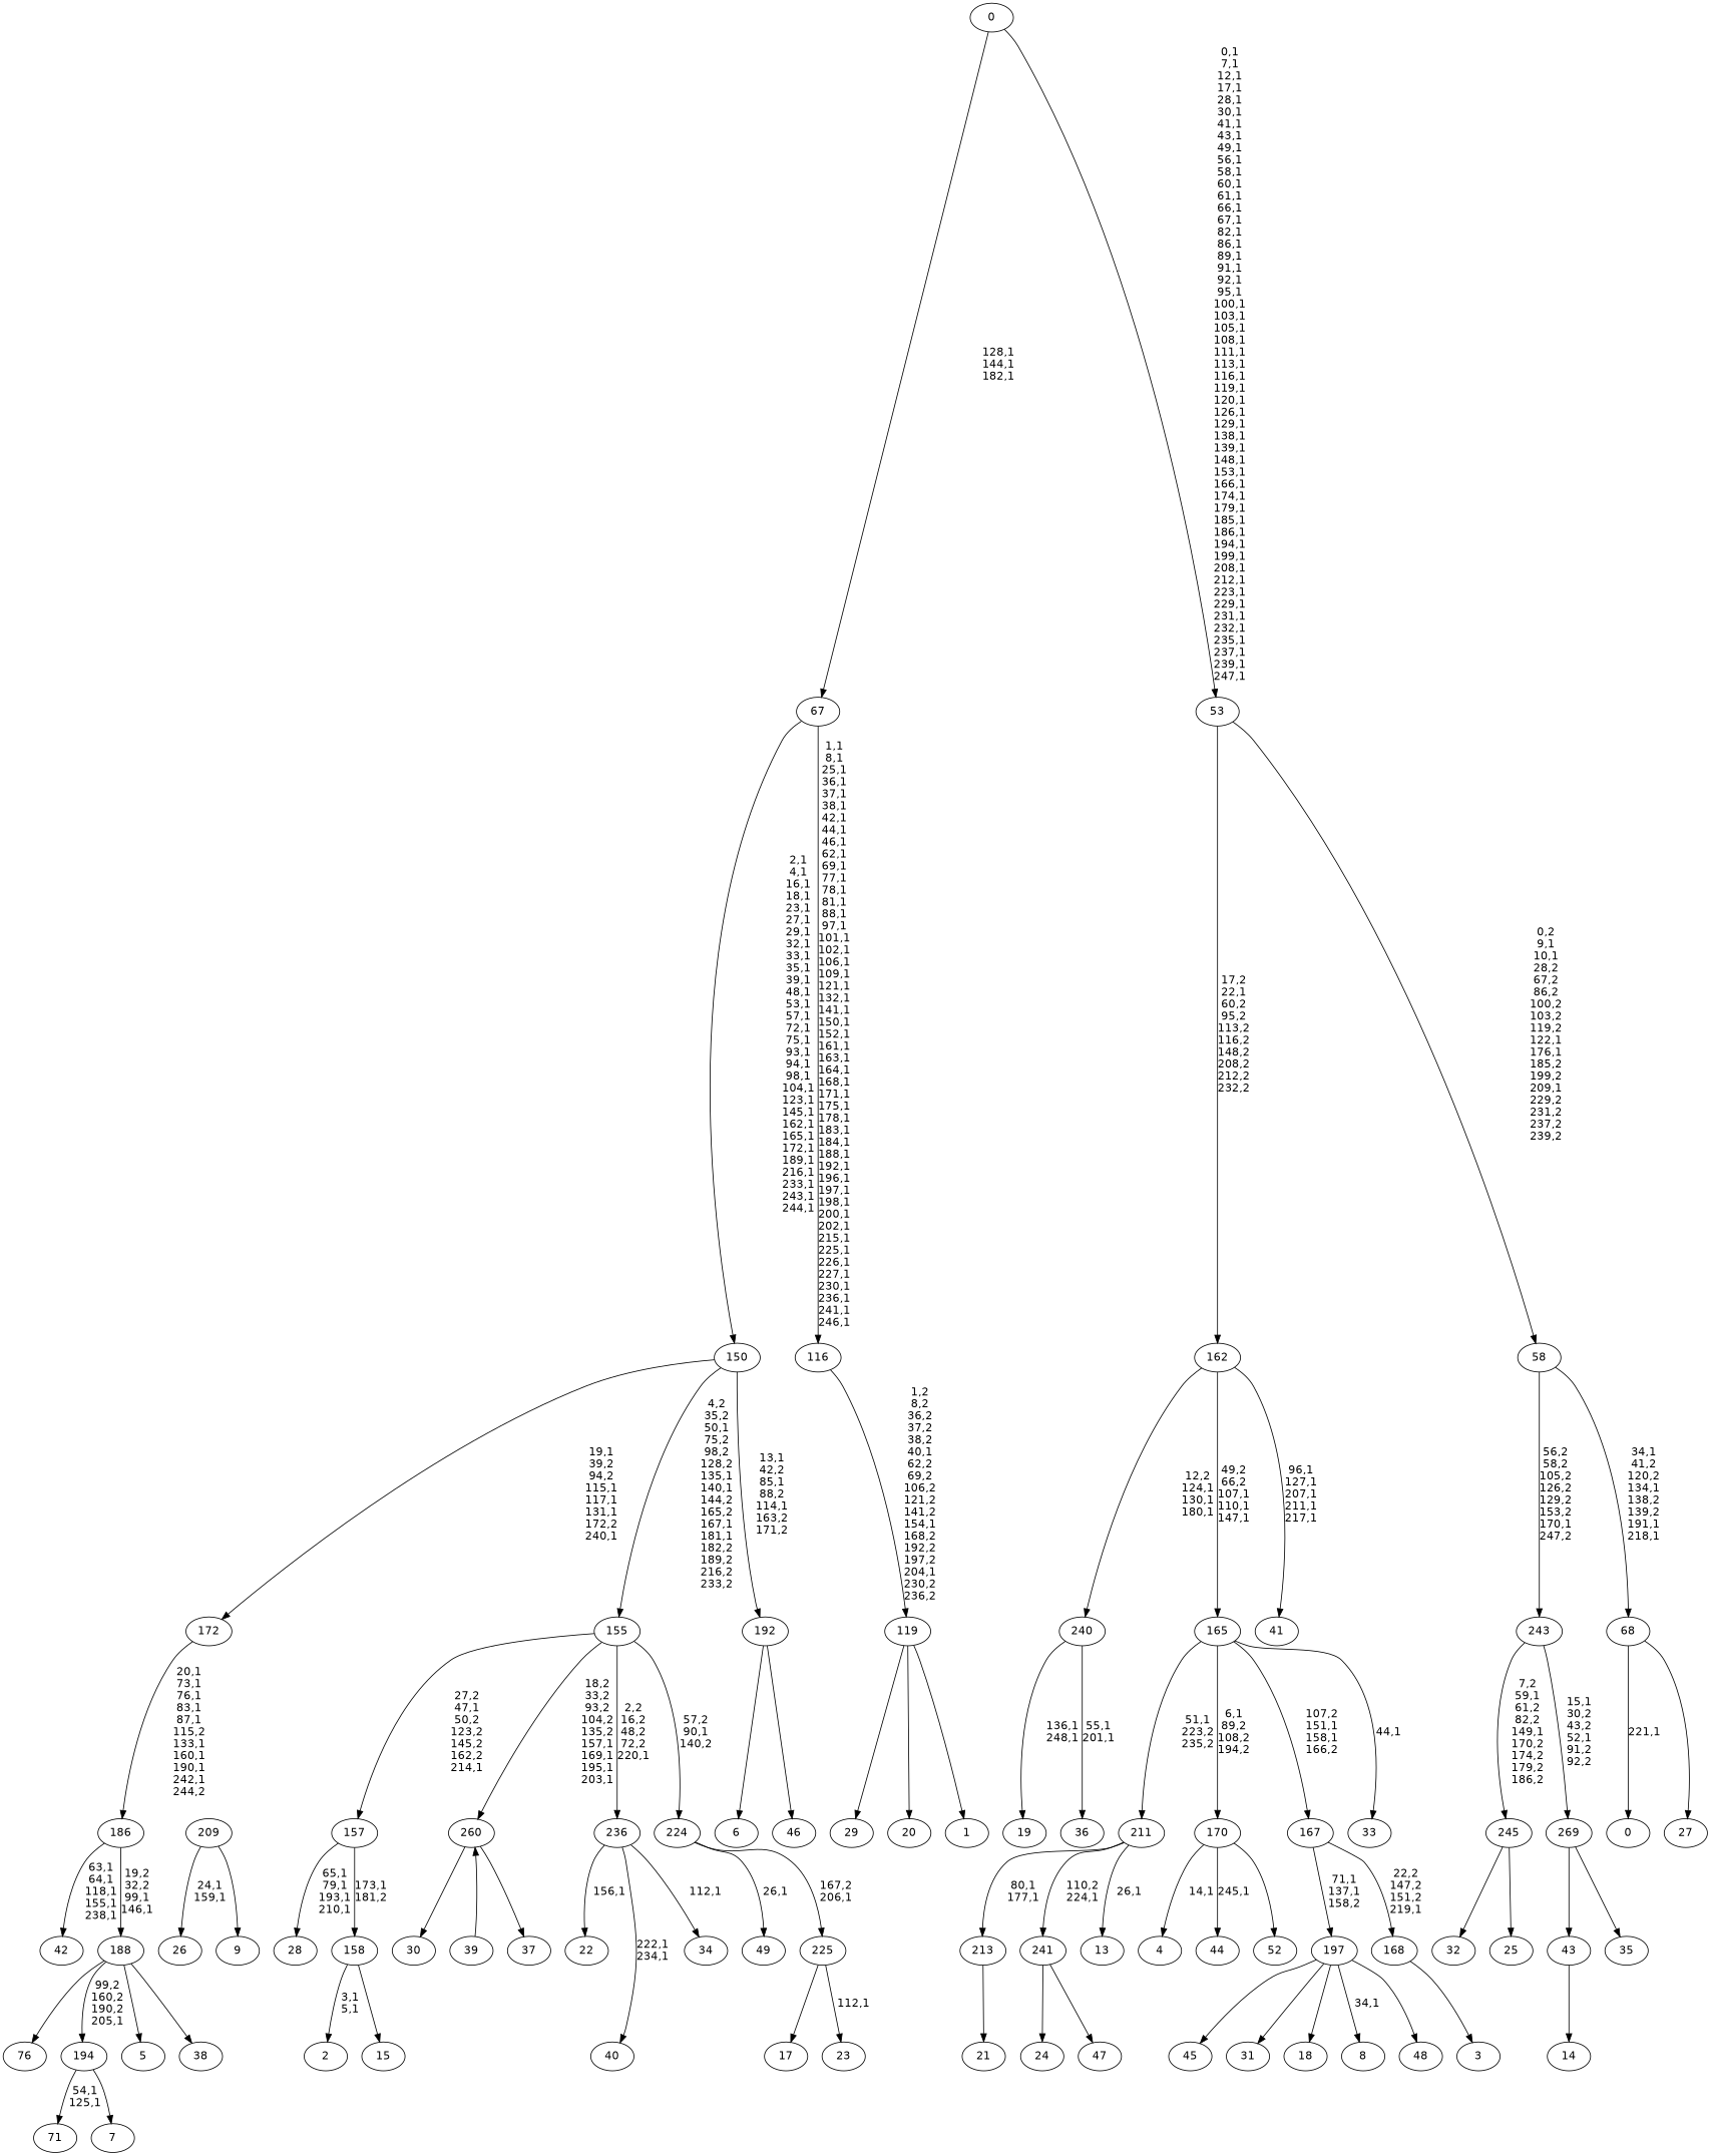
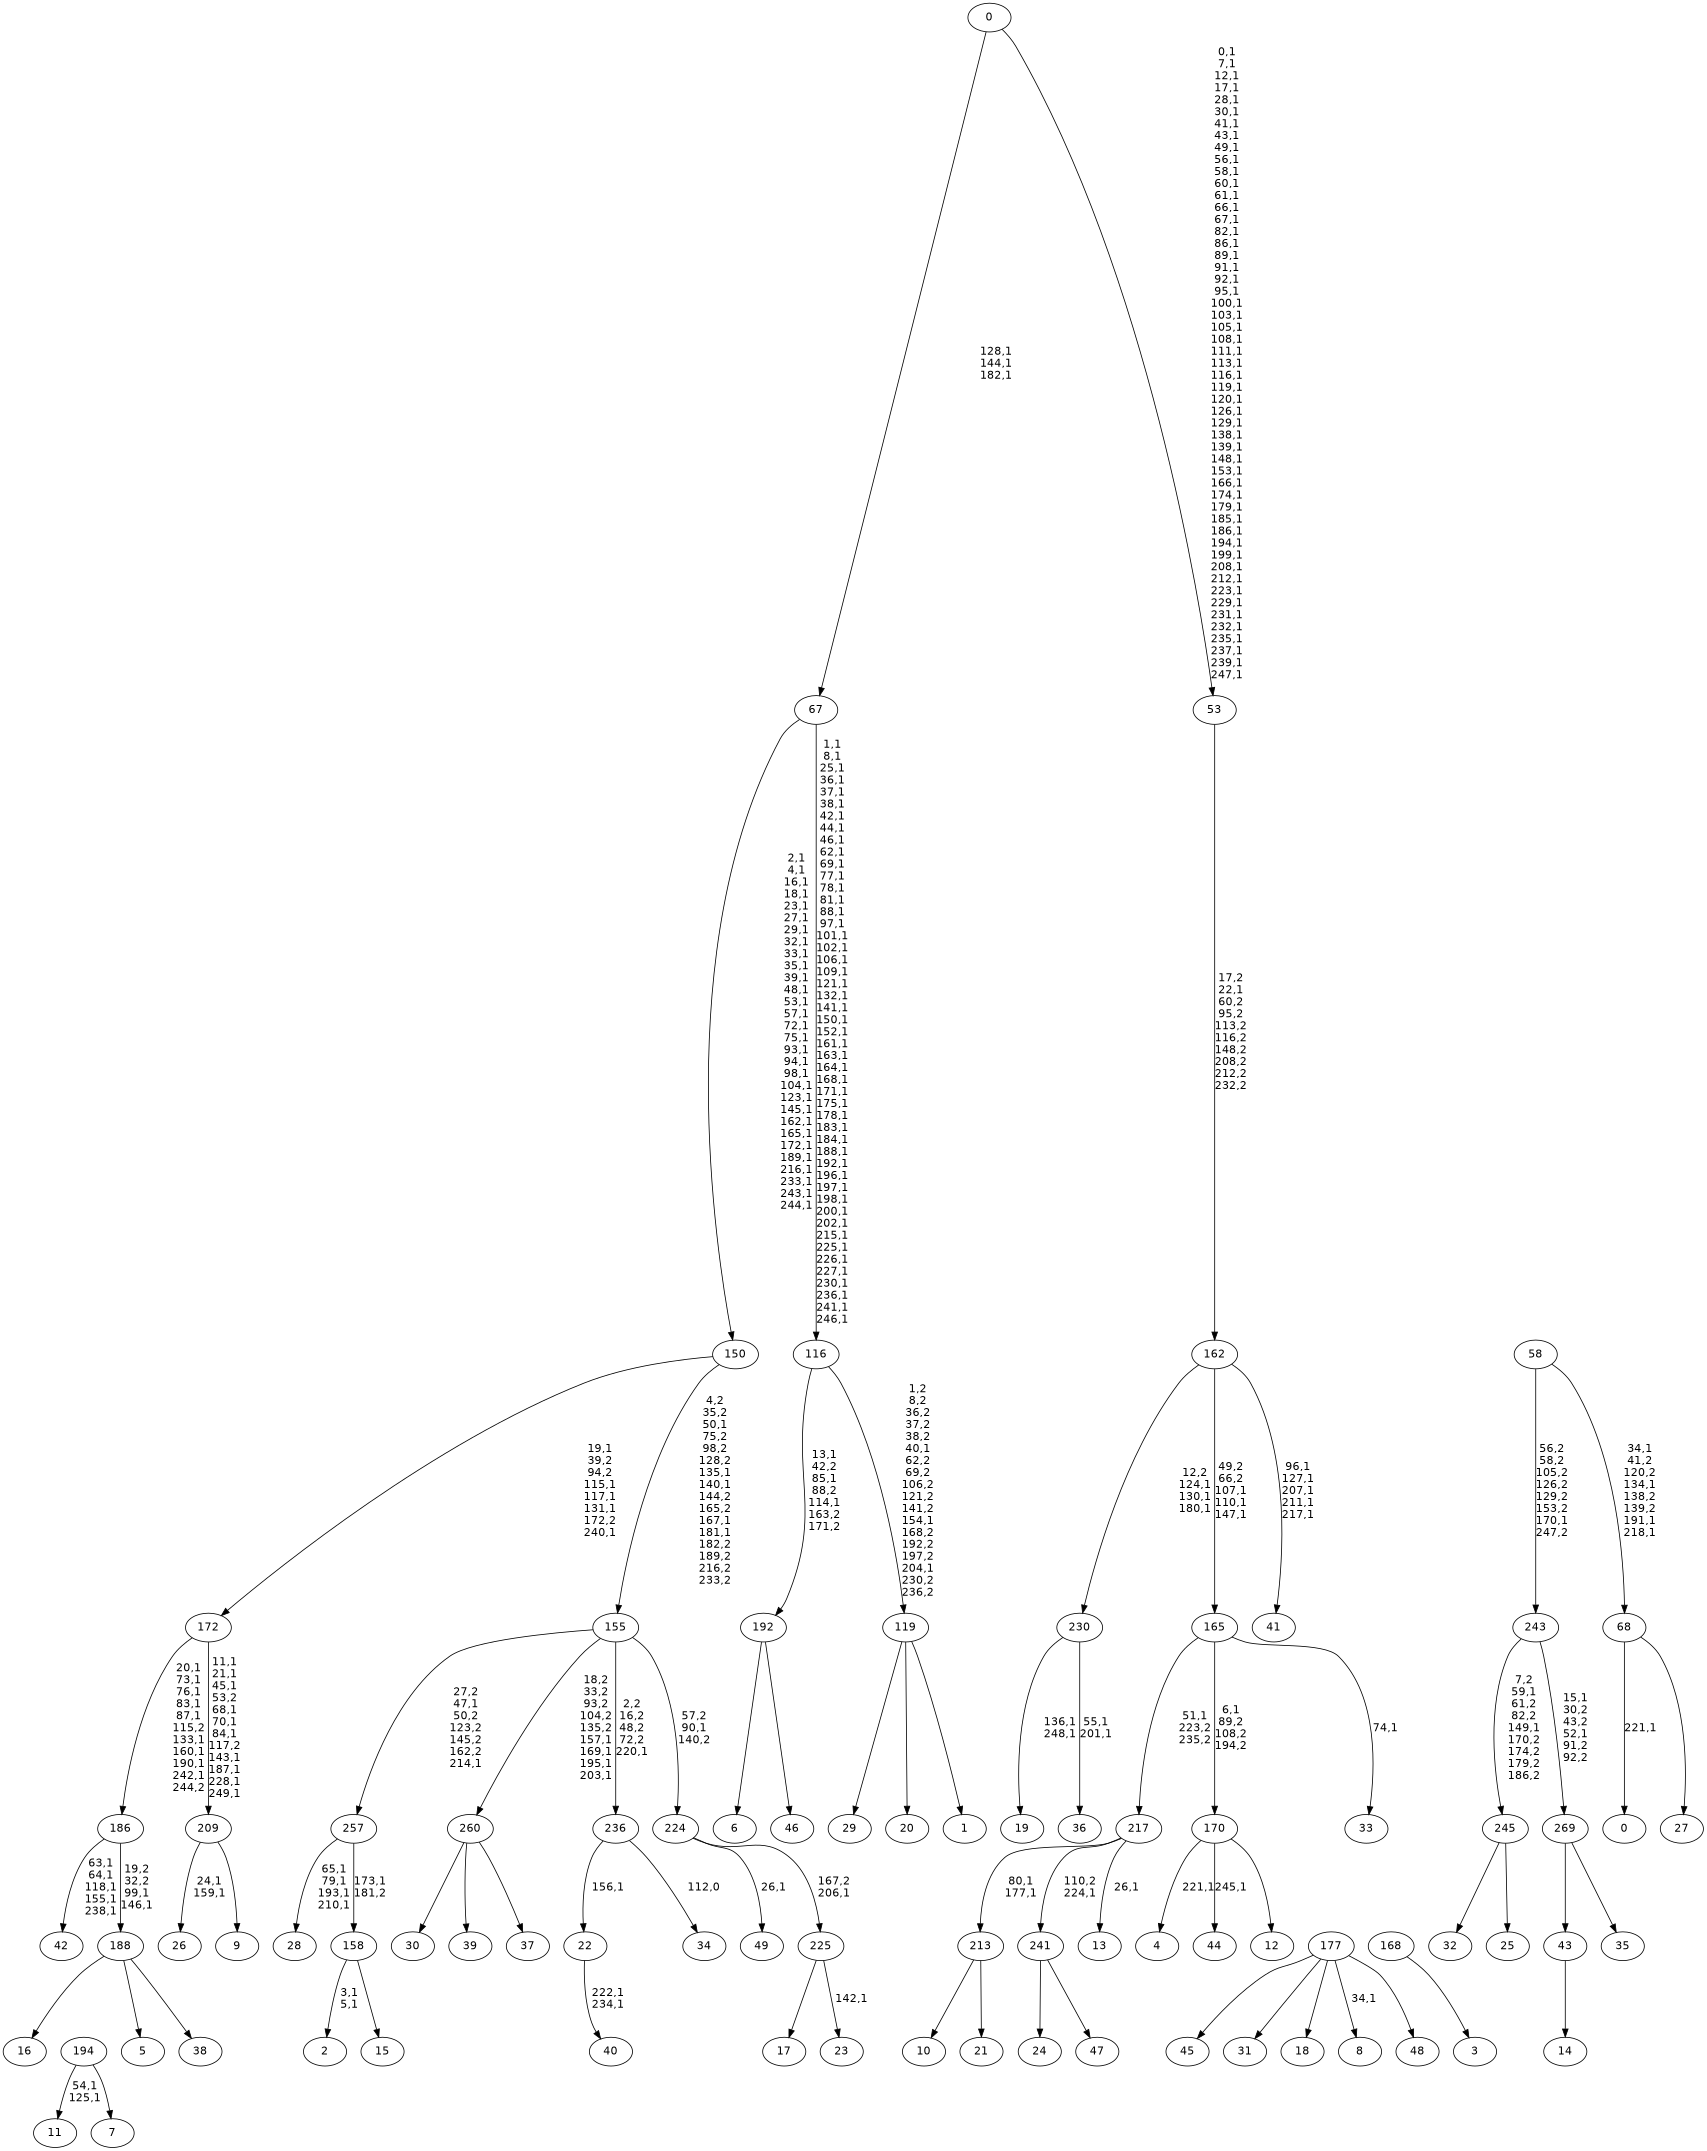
  digraph {
    fontname="DejaVu Sans"
    node [fontname="DejaVu Sans"]
    edge [fontname="DejaVu Sans"]
    n1 [label=49]
    n2 [label=48]
    n3 [label=47]
    n4 [label=46]
    n5 [label=45]
    n6 [label=44]
    n7 [label=43]
    n8 [label=14]
    n9 [label=42]
    n10 [label=41]
    n11 [label=40]
    n12 [label=39]
    n13 [label=38]
    n14 [label=37]
    n15 [label=36]
    n16 [label=35]
    269
    n18 [label=34]
    n19 [label=33]
    n20 [label=32]
    n21 [label=31]
    n22 [label=30]
    260
    n24 [label=29]
    n25 [label=28]
    n26 [label=27]
    n27 [label=26]
    n28 [label=25]
    245
    243
    n31 [label=24]
    241
    n33 [label=23]
    n34 [label=22]
    236
    n36 [label=21]
    n37 [label=20]
    n38 [label=19]
-   230 [label=240]
+   230
    n40 [label=18]
    n41 [label=17]
    225
    224
-   n44 [label=76]
+   n44 [label=16]
    n45 [label=15]
    n46 [label=13]
-   n47 [label=52]
-   n48 [label=71]
+   n47 [label=12]
+   n48 [label=11]
+   n49 [label=10]
    213
-   211
+   211 [label=217]
    n52 [label=9]
    209
    n54 [label=8]
-   197
+   197 [label=177]
    n56 [label=7]
    194
    n58 [label=6]
    192
    n60 [label=5]
    188
    186
    n63 [label=172]
    n64 [label=4]
    170
    n66 [label=3]
    168
-   167
    165
    162
    n71 [label=2]
    158
-   157
+   157 [label=257]
    155
    150
    n76 [label=1]
    119
    116
    67
    n80 [label=0]
    n81 [label=68]
    58
    53
    0
    n7 -> n8
    269 -> n7
    269 -> n16
-   n12 -> 260
+   260 -> n12
    260 -> n14
    260 -> n22
    245 -> n20
    245 -> n28
    243 -> 269 [label="15,1\n30,2\n43,2\n52,1\n91,2\n92,2"]
    243 -> 245 [label="7,2\n59,1\n61,2\n82,2\n149,1\n170,2\n174,2\n179,2\n186,2"]
    241 -> n3
    241 -> n31
-   236 -> n11 [label="222,1\n234,1"]
-   236 -> n18 [label="112,1"]
+   n34 -> n11 [label="222,1\n234,1"]
+   236 -> n18 [label="112,0"]
    236 -> n34 [label="156,1"]
    230 -> n15 [label="55,1\n201,1"]
    230 -> n38 [label="136,1\n248,1"]
-   225 -> n33 [label="112,1"]
+   225 -> n33 [label="142,1"]
    225 -> n41
    224 -> n1 [label="26,1"]
    224 -> 225 [label="167,2\n206,1"]
    213 -> n36
+   213 -> n49
    211 -> 241 [label="110,2\n224,1"]
    211 -> n46 [label="26,1"]
    211 -> 213 [label="80,1\n177,1"]
    209 -> n27 [label="24,1\n159,1"]
    209 -> n52
    197 -> n2
    197 -> n5
    197 -> n21
    197 -> n40
    197 -> n54 [label="34,1"]
    194 -> n48 [label="54,1\n125,1"]
    194 -> n56
    192 -> n4
    192 -> n58
    188 -> n13
    188 -> n44
-   188 -> 194 [label="99,2\n160,2\n190,2\n205,1"]
    188 -> n60
    186 -> n9 [label="63,1\n64,1\n118,1\n155,1\n238,1"]
    186 -> 188 [label="19,2\n32,2\n99,1\n146,1"]
+   n63 -> 209 [label="11,1\n21,1\n45,1\n53,2\n68,1\n70,1\n84,1\n117,2\n143,1\n187,1\n228,1\n249,1"]
    n63 -> 186 [label="20,1\n73,1\n76,1\n83,1\n87,1\n115,2\n133,1\n160,1\n190,1\n242,1\n244,2"]
    170 -> n6 [label="245,1"]
    170 -> n47
-   170 -> n64 [label="14,1"]
+   170 -> n64 [label="221,1"]
    168 -> n66
-   167 -> 197 [label="71,1\n137,1\n158,2"]
-   167 -> 168 [label="22,2\n147,2\n151,2\n219,1"]
-   165 -> n19 [label="44,1"]
+   165 -> n19 [label="74,1"]
    165 -> 211 [label="51,1\n223,2\n235,2"]
    165 -> 170 [label="6,1\n89,2\n108,2\n194,2"]
-   165 -> 167 [label="107,2\n151,1\n158,1\n166,2"]
    162 -> n10 [label="96,1\n127,1\n207,1\n211,1\n217,1"]
    162 -> 230 [label="12,2\n124,1\n130,1\n180,1"]
    162 -> 165 [label="49,2\n66,2\n107,1\n110,1\n147,1"]
    158 -> n45
    158 -> n71 [label="3,1\n5,1"]
    157 -> n25 [label="65,1\n79,1\n193,1\n210,1"]
    157 -> 158 [label="173,1\n181,2"]
    155 -> 260 [label="18,2\n33,2\n93,2\n104,2\n135,2\n157,1\n169,1\n195,1\n203,1"]
    155 -> 236 [label="2,2\n16,2\n48,2\n72,2\n220,1"]
    155 -> 224 [label="57,2\n90,1\n140,2"]
    155 -> 157 [label="27,2\n47,1\n50,2\n123,2\n145,2\n162,2\n214,1"]
    150 -> n63 [label="19,1\n39,2\n94,2\n115,1\n117,1\n131,1\n172,2\n240,1"]
    150 -> 155 [label="4,2\n35,2\n50,1\n75,2\n98,2\n128,2\n135,1\n140,1\n144,2\n165,2\n167,1\n181,1\n182,2\n189,2\n216,2\n233,2"]
    119 -> n24
    119 -> n37
    119 -> n76
-   150 -> 192 [label="13,1\n42,2\n85,1\n88,2\n114,1\n163,2\n171,2"]
+   116 -> 192 [label="13,1\n42,2\n85,1\n88,2\n114,1\n163,2\n171,2"]
    116 -> 119 [label="1,2\n8,2\n36,2\n37,2\n38,2\n40,1\n62,2\n69,2\n106,2\n121,2\n141,2\n154,1\n168,2\n192,2\n197,2\n204,1\n230,2\n236,2"]
    67 -> 150 [label="2,1\n4,1\n16,1\n18,1\n23,1\n27,1\n29,1\n32,1\n33,1\n35,1\n39,1\n48,1\n53,1\n57,1\n72,1\n75,1\n93,1\n94,1\n98,1\n104,1\n123,1\n145,1\n162,1\n165,1\n172,1\n189,1\n216,1\n233,1\n243,1\n244,1"]
    67 -> 116 [label="1,1\n8,1\n25,1\n36,1\n37,1\n38,1\n42,1\n44,1\n46,1\n62,1\n69,1\n77,1\n78,1\n81,1\n88,1\n97,1\n101,1\n102,1\n106,1\n109,1\n121,1\n132,1\n141,1\n150,1\n152,1\n161,1\n163,1\n164,1\n168,1\n171,1\n175,1\n178,1\n183,1\n184,1\n188,1\n192,1\n196,1\n197,1\n198,1\n200,1\n202,1\n215,1\n225,1\n226,1\n227,1\n230,1\n236,1\n241,1\n246,1"]
    n81 -> n26
    n81 -> n80 [label="221,1"]
    58 -> 243 [label="56,2\n58,2\n105,2\n126,2\n129,2\n153,2\n170,1\n247,2"]
    58 -> n81 [label="34,1\n41,2\n120,2\n134,1\n138,2\n139,2\n191,1\n218,1"]
    53 -> 162 [label="17,2\n22,1\n60,2\n95,2\n113,2\n116,2\n148,2\n208,2\n212,2\n232,2"]
-   53 -> 58 [label="0,2\n9,1\n10,1\n28,2\n67,2\n86,2\n100,2\n103,2\n119,2\n122,1\n176,1\n185,2\n199,2\n209,1\n229,2\n231,2\n237,2\n239,2"]
    0 -> 67 [label="128,1\n144,1\n182,1"]
    0 -> 53 [label="0,1\n7,1\n12,1\n17,1\n28,1\n30,1\n41,1\n43,1\n49,1\n56,1\n58,1\n60,1\n61,1\n66,1\n67,1\n82,1\n86,1\n89,1\n91,1\n92,1\n95,1\n100,1\n103,1\n105,1\n108,1\n111,1\n113,1\n116,1\n119,1\n120,1\n126,1\n129,1\n138,1\n139,1\n148,1\n153,1\n166,1\n174,1\n179,1\n185,1\n186,1\n194,1\n199,1\n208,1\n212,1\n223,1\n229,1\n231,1\n232,1\n235,1\n237,1\n239,1\n247,1"]
  }
